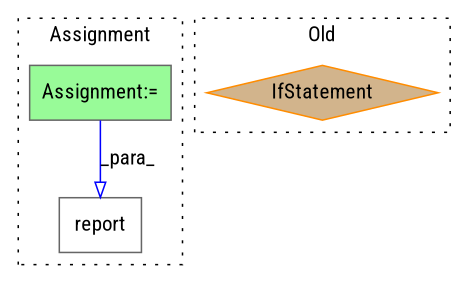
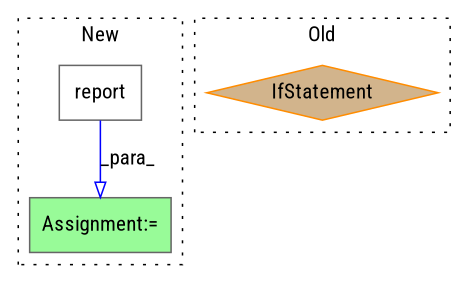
  digraph {
    fontname="Roboto Condensed"
    node [shape=box style=filled color=gray40 fontname="Roboto Condensed"]
    n1 [a=32 l="7,1" label=report s="6296,6401" fillcolor=white]
    n2 [a=7 l=1 label="Assignment:=" s=5900 fillcolor=palegreen]
    n3 [a=25 l="4,2" label=IfStatement s="5519,5543" shape=diamond fillcolor=tan color=darkorange]
    subgraph cluster_1 {
-     label=Assignment
+     label=New
      style=dotted
      n1
      n2
    }
    subgraph cluster_2 {
      label=Old
      style=dotted
      n3
    }
-   n2 -> n1 [label=_para_ color=blue style=solid arrowhead=onormal fontname="Roboto Condensed"]
+   n1 -> n2 [label=_para_ color=blue style=solid arrowhead=onormal fontname="Roboto Condensed"]
  }
